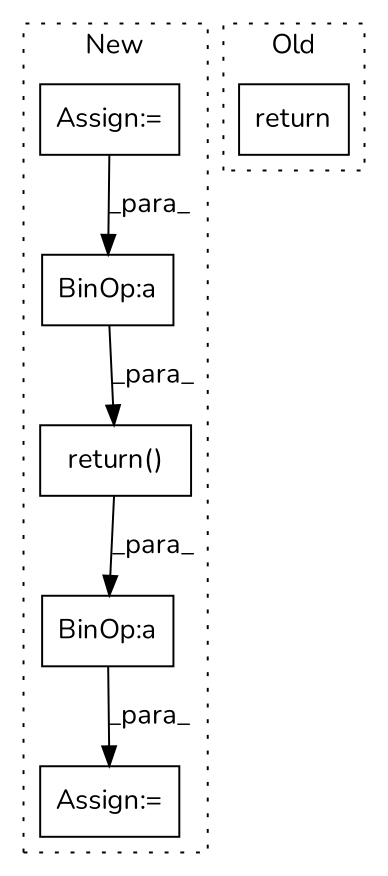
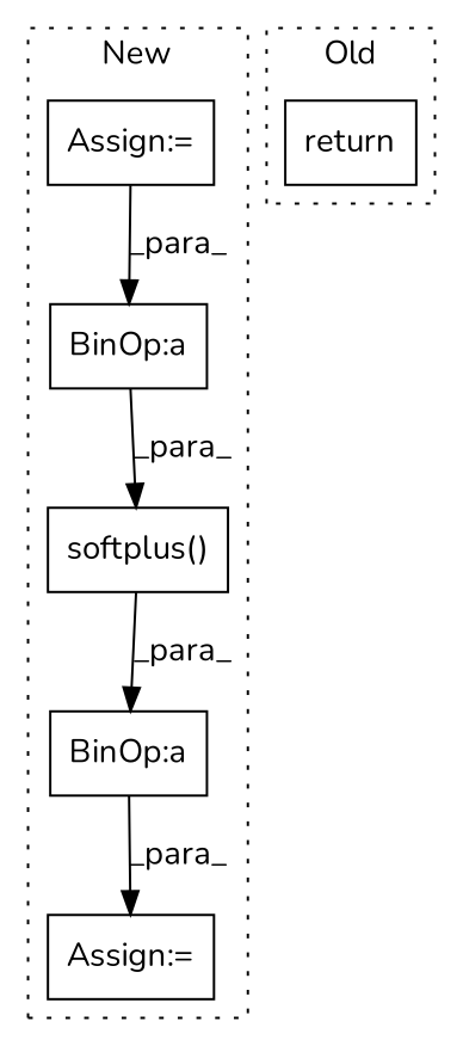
  digraph {
    fontname=Nunito
    node [a=82 l=3 shape=box fontname=Nunito]
    edge [fontname=Nunito]
-   n1 [a=75 l="14,1" label="return()" s="5261,5293"]
+   n1 [a=75 l="14,1" label="softplus()" s="5261,5293"]
    n2 [label="BinOp:a" s=5294]
    n3 [a=68 label="Assign:=" s=5258]
    n4 [label="BinOp:a" s=5278]
    n5 [a=68 label="Assign:=" s=5070]
    n6 [a=93 l=7 label=return s=3356]
    subgraph cluster_1 {
      label=New
      style=dotted
      n1
      n2
      n3
      n4
      n5
    }
    subgraph cluster_2 {
      label=Old
      style=dotted
      n6
    }
    n1 -> n2 [label=_para_]
    n2 -> n3 [label=_para_]
    n4 -> n1 [label=_para_]
    n5 -> n4 [label=_para_]
  }
